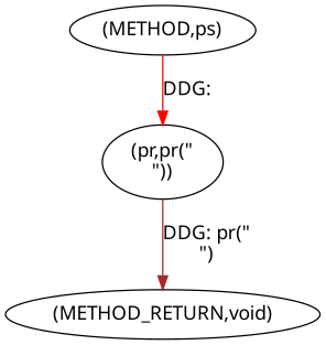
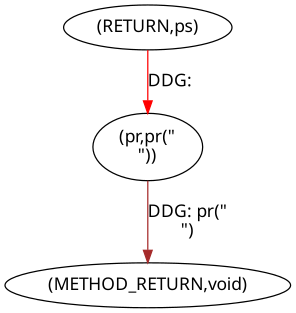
  digraph {
    fontname="Noto Sans"
    node [fontname="Noto Sans"]
    edge [fontname="Noto Sans"]
-   n1 [label="(METHOD,ps)"]
+   n1 [label="(RETURN,ps)"]
    n2 [label="(pr,pr(\"\n\"))"]
    n3 [label="(METHOD_RETURN,void)"]
    n1 -> n2 [label="DDG: " color=red]
    n2 -> n3 [label="DDG: pr(\"\n\")" color=brown]
  }
